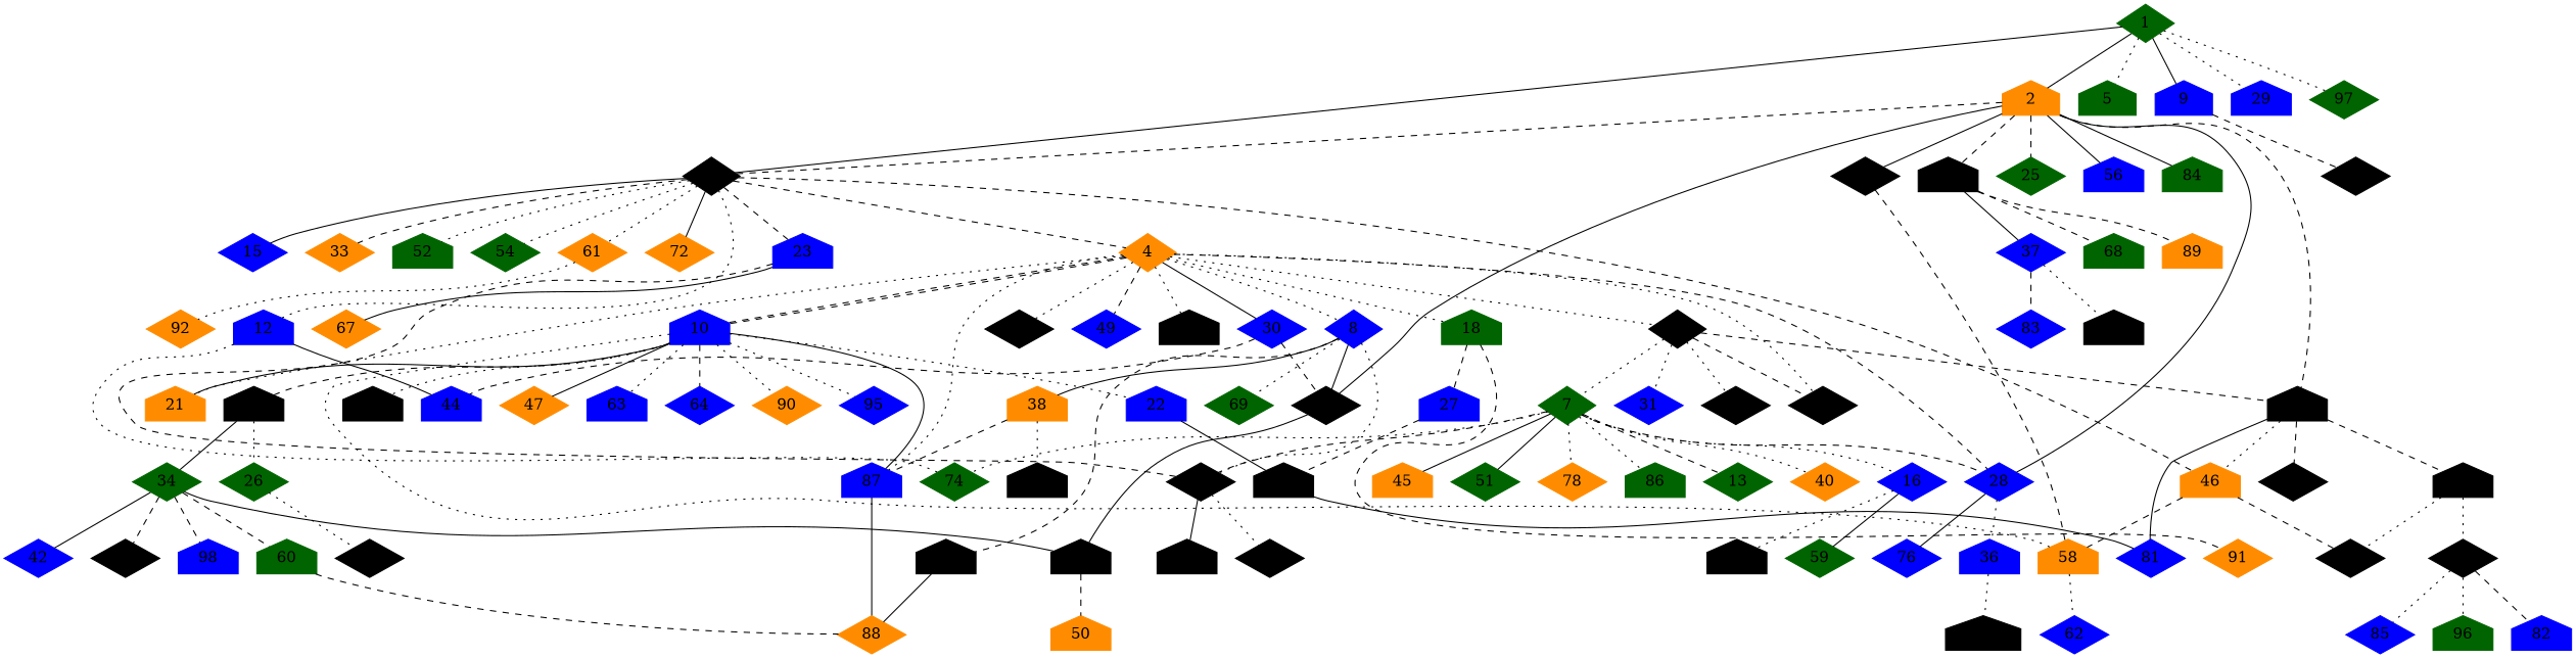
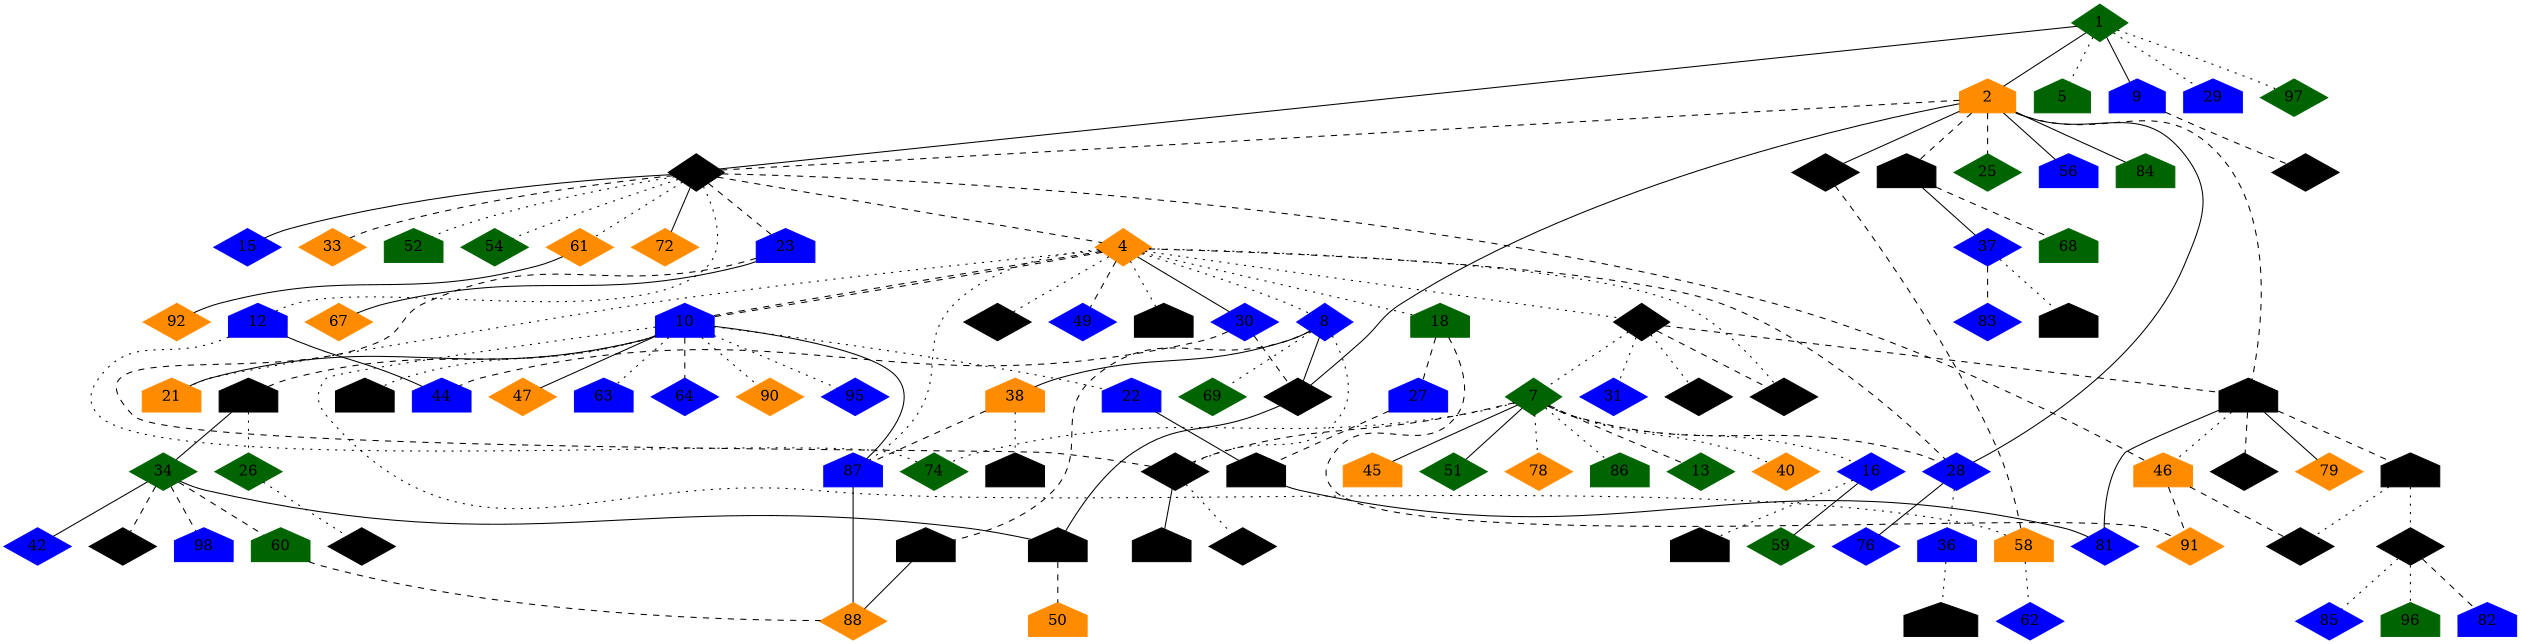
  graph {
    node [color=blue shape=diamond style=filled]
    edge [style=dotted]
    1 [color=darkgreen]
    2 [color=darkorange shape=house]
    3 [color=black]
    5 [color=darkgreen shape=house]
    9 [shape=house]
    29 [shape=house]
    97 [color=darkgreen]
    17 [color=black shape=house]
    19 [color=black shape=house]
    25 [color=darkgreen]
    28
    35 [color=black]
    56 [shape=house]
    57 [color=black]
    84 [color=darkgreen shape=house]
    4 [color=darkorange]
    12 [shape=house]
    15
    23 [shape=house]
    33 [color=darkorange]
    46 [color=darkorange shape=house]
    52 [color=darkgreen shape=house]
    54 [color=darkgreen]
    61 [color=darkorange]
    72 [color=darkorange]
    41 [color=black]
    53 [color=black shape=house]
    77 [color=black]
+   79 [color=darkorange]
    81
    37
    68 [color=darkgreen shape=house]
-   89 [color=darkorange shape=house]
    36 [shape=house]
    76
    48 [color=black shape=house]
    58 [color=darkorange shape=house]
    6 [color=black]
    8
    10 [shape=house]
    11 [color=black]
    18 [color=darkgreen shape=house]
    21 [color=darkorange shape=house]
    30
    49
    55 [color=black]
    87 [shape=house]
    94 [color=black shape=house]
    74 [color=darkgreen]
    44 [shape=house]
    32 [color=black]
    67 [color=darkorange]
    65 [color=black]
    92 [color=darkorange]
    7 [color=darkgreen]
    31
    99 [color=black]
    20 [color=black shape=house]
    38 [color=darkorange shape=house]
    69 [color=darkgreen]
    14 [color=black shape=house]
    22 [shape=house]
    24 [color=black shape=house]
    47 [color=darkorange]
    63 [shape=house]
    64
    90 [color=darkorange]
    95
    27 [shape=house]
    91 [color=darkorange]
    88 [color=darkorange]
    13 [color=darkgreen]
    16
    40 [color=darkorange]
    45 [color=darkorange shape=house]
    51 [color=darkgreen]
    78 [color=darkorange]
    86 [color=darkgreen shape=house]
    43 [color=black shape=house]
    59 [color=darkgreen]
    39 [color=black shape=house]
    93 [color=black]
    70 [color=black shape=house]
    26 [color=darkgreen]
    34 [color=darkgreen]
    75 [color=black shape=house]
    62
    71 [color=black]
    42
    60 [color=darkgreen shape=house]
    80 [color=black]
    98 [shape=house]
    73 [color=black]
    66 [color=black shape=house]
    83
    100 [color=black shape=house]
    50 [color=darkorange shape=house]
    82 [shape=house]
    85
    96 [color=darkgreen shape=house]
    1 -- 2 [style=solid]
    1 -- 3 [style=solid]
    1 -- 5
    1 -- 9 [style=solid]
    1 -- 29
    1 -- 97
    2 -- 3 [style=dashed]
    2 -- 17 [style=dashed]
    2 -- 19 [style=dashed]
    2 -- 25 [style=dashed]
    2 -- 28 [style=solid]
    2 -- 35 [style=solid]
    2 -- 56 [style=solid]
    2 -- 57 [style=solid]
    2 -- 84 [style=solid]
    3 -- 4 [style=dashed]
    3 -- 12
    3 -- 15 [style=solid]
    3 -- 23 [style=dashed]
    3 -- 33 [style=dashed]
    3 -- 46 [style=dashed]
    3 -- 52
    3 -- 54
    3 -- 61
    3 -- 72 [style=solid]
    9 -- 41 [style=dashed]
    17 -- 46
    17 -- 53 [style=dashed]
    17 -- 77 [style=dashed]
+   17 -- 79 [style=solid]
    17 -- 81 [style=solid]
    19 -- 37 [style=solid]
    19 -- 68 [style=dashed]
-   19 -- 89 [style=dashed]
    28 -- 36
    28 -- 76 [style=solid]
    35 -- 48 [style=solid]
    57 -- 58 [style=dashed]
    4 -- 28 [style=dashed]
    4 -- 6
    4 -- 8
    4 -- 10 [style=dashed]
    4 -- 10 [style=dashed]
    4 -- 11
    4 -- 18
    4 -- 21
    4 -- 30 [style=solid]
    4 -- 49 [style=dashed]
    4 -- 55
    4 -- 87
    4 -- 94
    12 -- 74
    12 -- 44 [style=solid]
    23 -- 32 [style=dashed]
    23 -- 67 [style=solid]
-   46 -- 58 [style=dashed]
+   46 -- 91 [style=dashed]
    46 -- 65 [style=dashed]
-   61 -- 92
+   61 -- 92 [style=solid]
    53 -- 65
    53 -- 73
    37 -- 66
    37 -- 83 [style=dashed]
    36 -- 100
    48 -- 50 [style=dashed]
    58 -- 62
    6 -- 17 [style=dashed]
    6 -- 55 [style=dashed]
    6 -- 7
    6 -- 31
    6 -- 99
    8 -- 35 [style=solid]
    8 -- 32
    8 -- 20 [style=dashed]
    8 -- 38 [style=solid]
    8 -- 69
    10 -- 58
    10 -- 21 [style=solid]
    10 -- 87 [style=solid]
    10 -- 14 [style=dashed]
    10 -- 22
    10 -- 24
    10 -- 47 [style=solid]
    10 -- 63
    10 -- 64 [style=dashed]
    10 -- 90
    10 -- 95
    18 -- 27 [style=dashed]
    18 -- 91 [style=dashed]
    30 -- 35 [style=dashed]
    30 -- 44 [style=dashed]
    87 -- 88 [style=solid]
    32 -- 39 [style=solid]
    32 -- 93
    7 -- 28 [style=dashed]
    7 -- 74
    7 -- 32 [style=dashed]
    7 -- 13 [style=dashed]
    7 -- 16
    7 -- 40
    7 -- 45 [style=solid]
    7 -- 51 [style=solid]
    7 -- 78
    7 -- 86
    20 -- 88 [style=solid]
    38 -- 87 [style=dashed]
    38 -- 70
    14 -- 26
    14 -- 34 [style=solid]
    22 -- 75 [style=solid]
    27 -- 75 [style=dashed]
    16 -- 43
    16 -- 59 [style=solid]
    26 -- 71
    34 -- 48 [style=solid]
    34 -- 42 [style=solid]
    34 -- 60 [style=dashed]
    34 -- 80 [style=dashed]
    34 -- 98 [style=dashed]
    75 -- 81 [style=solid]
    60 -- 88 [style=dashed]
    73 -- 82 [style=dashed]
    73 -- 85
    73 -- 96
  }
